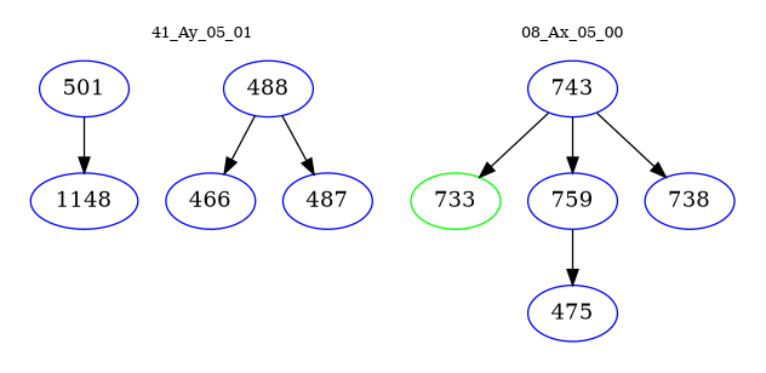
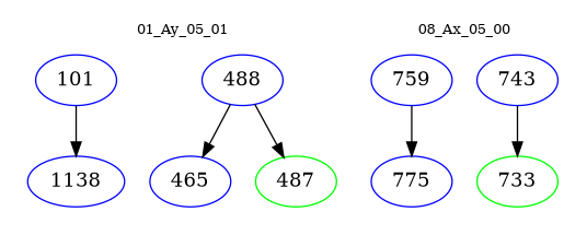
  digraph {
    node [color=blue]
    edge [color=black]
    n1 [label=488]
-   n2 [label=466]
-   n3 [label=501]
-   n4 [label=487]
-   n5 [label=1148]
+   n2 [label=465]
+   n3 [label=101]
+   n4 [color=green label=487]
+   n5 [label=1138]
    n6 [label=743]
    n7 [color=green label=733]
    n8 [label=759]
-   n9 [label=738]
-   n10 [label=475]
+   n10 [label=775]
    subgraph cluster_1 {
      color=white
      fontsize=10
-     label="41_Ay_05_01"
+     label="01_Ay_05_01"
      n1
      n2
      n3
      n4
      n5
    }
    subgraph cluster_2 {
      color=white
      fontsize=10
      label="08_Ax_05_00"
      n6
      n7
      n8
-     n9
      n10
    }
    n1 -> n2
    n1 -> n4
    n3 -> n5
    n6 -> n7
-   n6 -> n8
-   n6 -> n9
    n8 -> n10
  }
